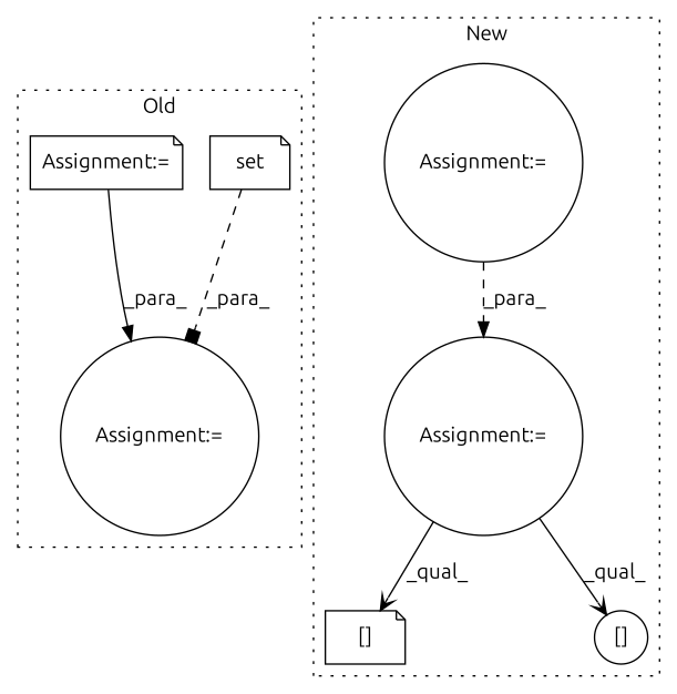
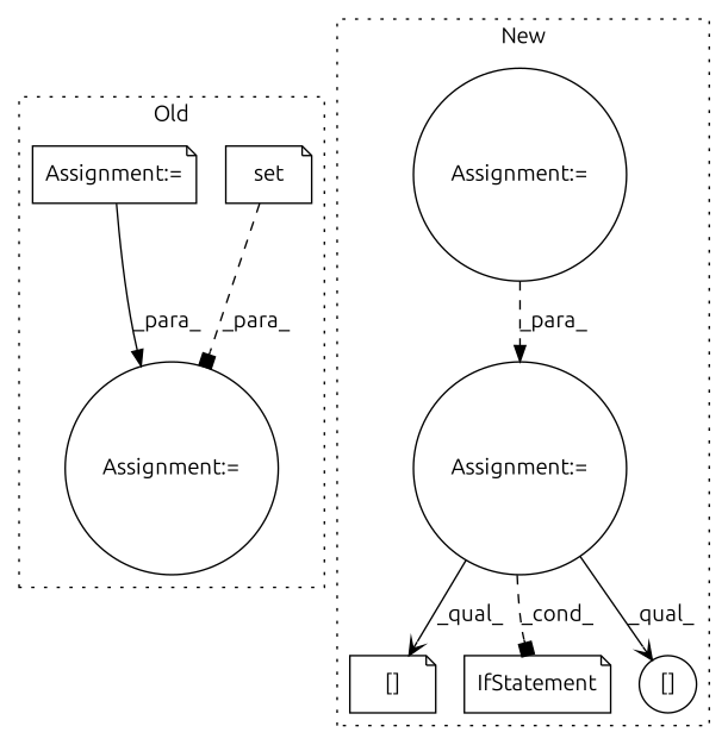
  digraph {
    fontname=Ubuntu
    node [a=7 l="8,1" shape=note fontname=Ubuntu]
    edge [style=dashed arrowhead=box fontname=Ubuntu]
    n1 [a=32 l="4,1" label=set s="9744,9752"]
    n2 [l=1 label="Assignment:=" s=9773 shape=circle]
    n3 [l=42 label="Assignment:=" s=9407]
    n4 [a=2 label="[]" s="9979,9993"]
    n5 [l=12 label="Assignment:=" s=9625 shape=circle]
+   n6 [a=25 l="4,2" label=IfStatement s="9974,10032"]
    n7 [l=33 label="Assignment:=" s=9711 shape=circle]
    n8 [a=2 label="[]" s="10087,10101" shape=circle]
    subgraph cluster_1 {
      label=Old
      style=dotted
      n1
      n2
      n3
    }
    subgraph cluster_2 {
      label=New
      style=dotted
      n4
      n5
+     n6
      n7
      n8
    }
    n1 -> n2 [label=_para_]
    n3 -> n2 [label=_para_ style=solid arrowhead=normal]
    n5 -> n4 [label=_qual_ style=solid arrowhead=vee]
+   n5 -> n6 [label=_cond_]
    n5 -> n8 [label=_qual_ style=solid arrowhead=vee]
    n7 -> n5 [label=_para_ arrowhead=normal]
  }
